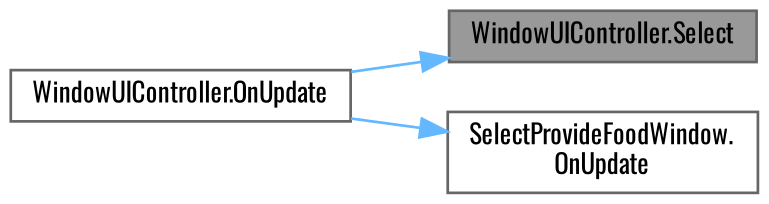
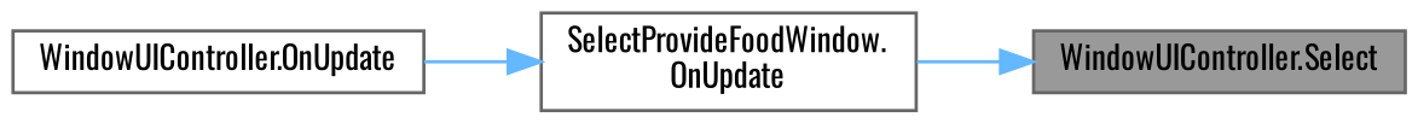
  digraph {
    fontname=Oswald
    rankdir=RL
    node [color=grey40 fillcolor=white fontname=Oswald fontsize=10 shape=box style=filled]
    edge [color=steelblue1 dir=back fontname=Oswald fontsize=10 labelfontname=Helvetica labelfontsize=10 style=solid]
    n1 [color=gray40 fillcolor=grey60 fontcolor=black height=0.2 label="WindowUIController.Select" width=0.4]
    n2 [height=0.2 label="WindowUIController.OnUpdate" width=0.4]
    n3 [height=0.2 label="SelectProvideFoodWindow.\lOnUpdate" width=0.4]
-   n1 -> n2
+   n1 -> n3
    n3 -> n2
  }
